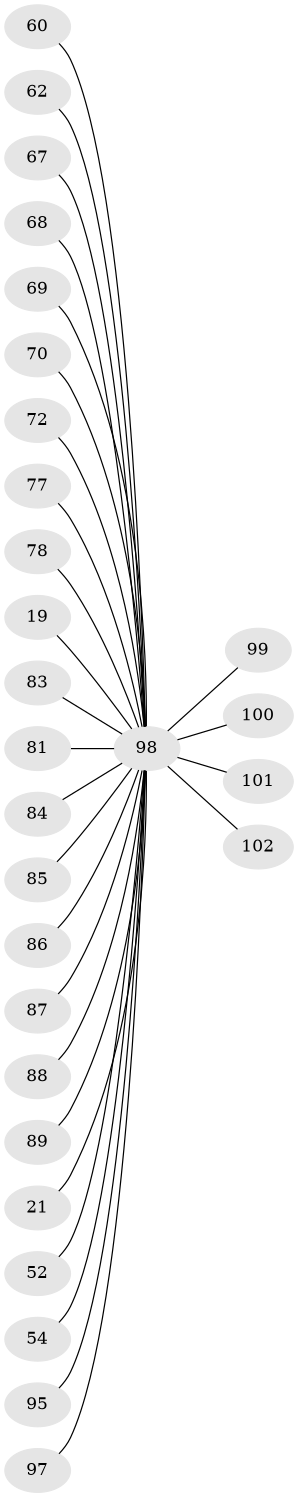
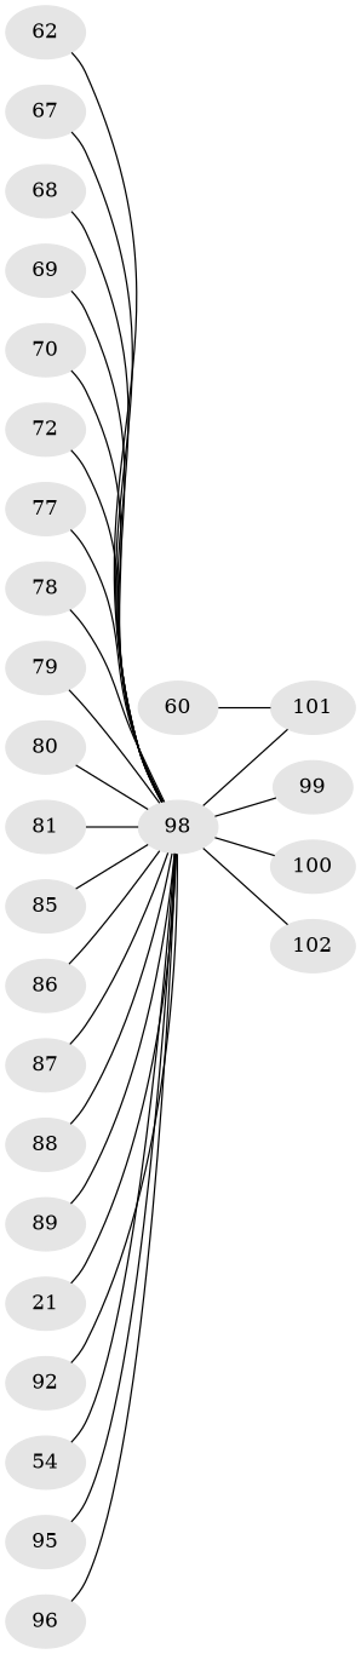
  graph {
    rankdir=LR
    node [color=gray90 style=filled]
    98 [super="+34+38+96+75+52+56+58+93+59"]
    99
    100
    101
    102
    60
    62
    67
    68
    69
    70
    72
    77
    78
-   79 [label=19]
-   80 [label=83]
+   79
+   80
    81
-   84
    85
    86
    87 [super="+73"]
    88
    89
    n24 [label=21]
-   92 [label=52]
+   92
    n26 [label=54]
    95
-   97
+   97 [label=96]
    98 -- 99
    98 -- 100
    98 -- 101
    98 -- 102
-   60 -- 98
+   60 -- 101
    62 -- 98
    67 -- 98
    68 -- 98
    69 -- 98
    70 -- 98
    72 -- 98
    77 -- 98
    78 -- 98
    79 -- 98
    80 -- 98
    81 -- 98
-   84 -- 98
    85 -- 98
    86 -- 98
    87 -- 98
    88 -- 98
    89 -- 98
    n24 -- 98
    92 -- 98
    n26 -- 98
    95 -- 98
    97 -- 98
  }
